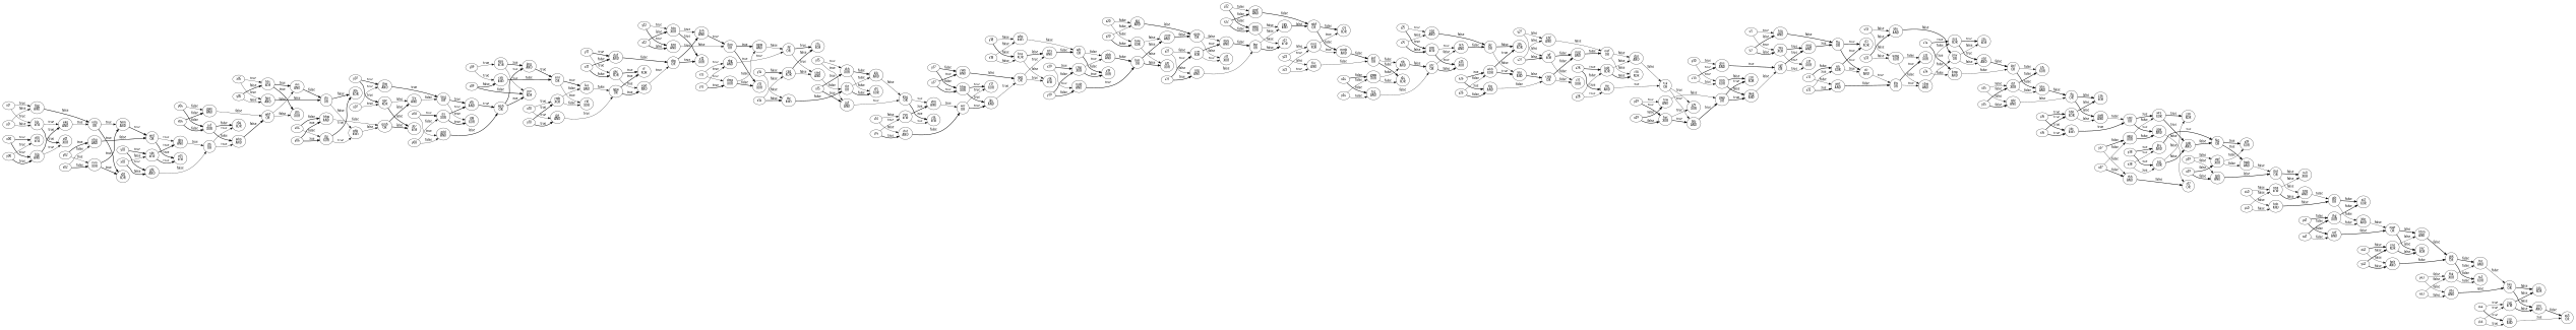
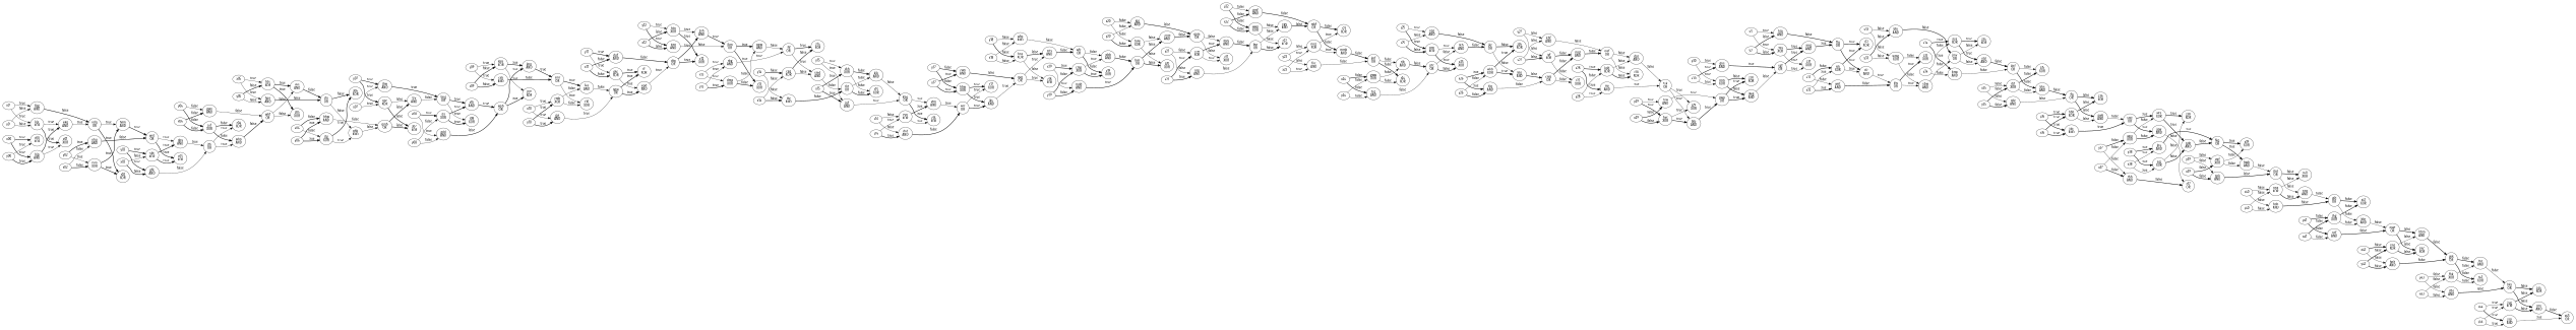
  digraph {
    fontname="Fira Sans"
    rankdir=LR
    node [fontname="Fira Sans"]
    edge [fontname="Fira Sans" style=bold]
    n1 [label=y33]
    n2 [label="bfn\nAND"]
    n3 [label="wmq\nXOR"]
    n4 [label="jmv\nOR"]
    n5 [label="z33\nXOR"]
    n6 [label="sbw\nAND"]
    n7 [label="vtd\nAND"]
    n8 [label="z34\nXOR"]
    n9 [label=x33]
    n10 [label=y32]
    n11 [label="rck\nXOR"]
    n12 [label="wnt\nAND"]
    n13 [label="hfc\nAND"]
    n14 [label="z32\nXOR"]
    n15 [label="dts\nOR"]
    n16 [label=x32]
    n17 [label=x30]
    n18 [label="gns\nAND"]
    n19 [label="nnn\nXOR"]
    n20 [label="sgf\nOR"]
    n21 [label="dwg\nAND"]
    n22 [label="z30\nXOR"]
    n23 [label="mrg\nAND"]
    n24 [label="z31\nXOR"]
    n25 [label=y30]
    n26 [label=y36]
    n27 [label="hbh\nXOR"]
    n28 [label="jdc\nAND"]
    n29 [label="pwb\nAND"]
    n30 [label="z36\nXOR"]
    n31 [label="smt\nOR"]
    n32 [label=x36]
    n33 [label="cng\nXOR"]
    n34 [label="z42\nXOR"]
    n35 [label="hbm\nAND"]
    n36 [label="gsk\nOR"]
    n37 [label="mwt\nOR"]
    n38 [label="bsw\nAND"]
    n39 [label="pwp\nOR"]
    n40 [label="bfp\nAND"]
    n41 [label=x00]
    n42 [label="z00\nXOR"]
    n43 [label="hjp\nAND"]
    n44 [label="wkq\nAND"]
    n45 [label="z01\nXOR"]
    n46 [label=y00]
    n47 [label=y26]
    n48 [label="wkb\nXOR"]
    n49 [label="tjq\nAND"]
    n50 [label="hhj\nAND"]
    n51 [label="z26\nXOR"]
    n52 [label="cmb\nOR"]
    n53 [label=x26]
    n54 [label=x31]
    n55 [label="hjq\nAND"]
    n56 [label="rms\nXOR"]
    n57 [label="ftq\nOR"]
    n58 [label=y31]
    n59 [label="jhg\nXOR"]
    n60 [label="bbr\nAND"]
    n61 [label="z41\nXOR"]
    n62 [label="gfd\nOR"]
    n63 [label=y43]
    n64 [label="fhk\nXOR"]
    n65 [label="dbj\nAND"]
    n66 [label="z43\nXOR"]
    n67 [label="tnc\nAND"]
    n68 [label="hks\nOR"]
    n69 [label=x43]
    n70 [label="jks\nAND"]
    n71 [label="qvq\nOR"]
    n72 [label="mts\nAND"]
    n73 [label="z18\nXOR"]
    n74 [label="wfc\nOR"]
    n75 [label="cwn\nAND"]
    n76 [label="wrc\nOR"]
    n77 [label="z17\nXOR"]
    n78 [label="hbw\nXOR"]
    n79 [label="skh\nXOR"]
    n80 [label="z15\nXOR"]
    n81 [label="kjk\nAND"]
    n82 [label="kbq\nOR"]
    n83 [label="rkt\nOR"]
    n84 [label=x27]
    n85 [label="kbf\nAND"]
    n86 [label="tvf\nXOR"]
    n87 [label="msf\nOR"]
    n88 [label="mqr\nAND"]
    n89 [label="z27\nXOR"]
    n90 [label="dpr\nAND"]
    n91 [label="z28\nXOR"]
    n92 [label=y27]
    n93 [label="jgg\nAND"]
    n94 [label="qpm\nOR"]
    n95 [label="z21\nXOR"]
    n96 [label="mvs\nAND"]
    n97 [label="bvr\nOR"]
    n98 [label="cmm\nAND"]
    n99 [label=y17]
    n100 [label=x17]
    n101 [label="khf\nOR"]
    n102 [label="khs\nAND"]
    n103 [label="z35\nXOR"]
    n104 [label="rfq\nOR"]
    n105 [label="djt\nXOR"]
    n106 [label="qqw\nOR"]
    n107 [label="z11\nXOR"]
    n108 [label="wpd\nAND"]
    n109 [label="dtq\nOR"]
    n110 [label="gkc\nXOR"]
    n111 [label="gww\nXOR"]
    n112 [label="z24\nXOR"]
    n113 [label="rjb\nAND"]
    n114 [label="pfc\nOR"]
    n115 [label="jmf\nOR"]
    n116 [label=x01]
    n117 [label="kjs\nXOR"]
    n118 [label="fqg\nAND"]
    n119 [label="vdq\nOR"]
    n120 [label=y01]
    n121 [label=x05]
    n122 [label="fds\nXOR"]
    n123 [label="hpn\nAND"]
    n124 [label="vvs\nAND"]
    n125 [label="z05\nXOR"]
    n126 [label="cfn\nOR"]
    n127 [label=y05]
    n128 [label=x07]
    n129 [label="jbw\nAND"]
    n130 [label="qpc\nXOR"]
    n131 [label="tmg\nOR"]
    n132 [label="trv\nAND"]
    n133 [label="z07\nXOR"]
    n134 [label="vth\nAND"]
    n135 [label="z08\nXOR"]
    n136 [label=y07]
    n137 [label=x14]
    n138 [label="cgg\nXOR"]
    n139 [label="ttv\nAND"]
    n140 [label="smd\nAND"]
    n141 [label="z14\nXOR"]
    n142 [label=y14]
    n143 [label="rhf\nOR"]
    n144 [label="tcq\nAND"]
    n145 [label="rkh\nAND"]
    n146 [label="z25\nXOR"]
    n147 [label="jkr\nOR"]
    n148 [label="qtv\nAND"]
    n149 [label=y41]
    n150 [label="ncf\nAND"]
    n151 [label=x41]
    n152 [label="wpb\nOR"]
    n153 [label=y21]
    n154 [label="csw\nXOR"]
    n155 [label="nrg\nAND"]
    n156 [label=x21]
    n157 [label="jkm\nOR"]
    n158 [label="z13\nXOR"]
    n159 [label="qpw\nAND"]
    n160 [label="dmp\nXOR"]
    n161 [label="cqg\nAND"]
    n162 [label=y20]
    n163 [label="bvw\nXOR"]
    n164 [label="z20\nXOR"]
    n165 [label=x20]
    n166 [label="wts\nXOR"]
    n167 [label="jgw\nAND"]
    n168 [label="qdn\nAND"]
    n169 [label="z38\nXOR"]
    n170 [label="z37\nOR"]
    n171 [label=x13]
    n172 [label="rbg\nAND"]
    n173 [label=y13]
    n174 [label="wvt\nOR"]
    n175 [label="z03\nXOR"]
    n176 [label="dpv\nAND"]
    n177 [label="jth\nOR"]
    n178 [label="sbt\nXOR"]
    n179 [label="z02\nXOR"]
    n180 [label="hmk\nAND"]
    n181 [label="z19\nXOR"]
    n182 [label="pbb\nAND"]
    n183 [label="hvn\nOR"]
    n184 [label="cmp\nXOR"]
    n185 [label=x08]
    n186 [label="gdd\nAND"]
    n187 [label="rjs\nXOR"]
    n188 [label="jmp\nAND"]
    n189 [label="z09\nXOR"]
    n190 [label=y08]
    n191 [label="qhk\nAND"]
    n192 [label="z06\nXOR"]
    n193 [label="whf\nOR"]
    n194 [label=y19]
    n195 [label="mdd\nAND"]
    n196 [label=x19]
    n197 [label="nss\nXOR"]
    n198 [label=x23]
    n199 [label="mcp\nXOR"]
    n200 [label="fnc\nAND"]
    n201 [label="mmk\nAND"]
    n202 [label="z23\nXOR"]
    n203 [label=y23]
    n204 [label="jvf\nXOR"]
    n205 [label="z04\nXOR"]
    n206 [label="whn\nAND"]
    n207 [label=y38]
    n208 [label="jhv\nAND"]
    n209 [label="sqj\nXOR"]
    n210 [label="fkq\nOR"]
    n211 [label="hwb\nAND"]
    n212 [label="z39\nXOR"]
    n213 [label=x38]
    n214 [label=y16]
    n215 [label="rvn\nXOR"]
    n216 [label="rhd\nAND"]
    n217 [label="z16\nXOR"]
    n218 [label="vtm\nAND"]
    n219 [label=x16]
    n220 [label="tsk\nOR"]
    n221 [label=y25]
    n222 [label="prp\nXOR"]
    n223 [label=x25]
    n224 [label="cgv\nAND"]
    n225 [label="mkf\nOR"]
    n226 [label="gmf\nAND"]
    n227 [label=y12]
    n228 [label="htn\nXOR"]
    n229 [label="bnn\nAND"]
    n230 [label="gvh\nAND"]
    n231 [label="z12\nXOR"]
    n232 [label=x12]
    n233 [label="kdd\nXOR"]
    n234 [label="z29\nXOR"]
    n235 [label="bnw\nAND"]
    n236 [label="ppk\nAND"]
    n237 [label="jbd\nOR"]
    n238 [label="nnq\nAND"]
    n239 [label="z40\nXOR"]
    n240 [label="nns\nXOR"]
    n241 [label="kbb\nXOR"]
    n242 [label="kmr\nOR"]
    n243 [label="z10\nXOR"]
    n244 [label="fws\nAND"]
    n245 [label=x42]
    n246 [label="hnh\nAND"]
    n247 [label=y42]
    n248 [label=x35]
    n249 [label=y35]
    n250 [label=y02]
    n251 [label="rvm\nXOR"]
    n252 [label="nhp\nAND"]
    n253 [label=x02]
    n254 [label=y28]
    n255 [label="rsv\nAND"]
    n256 [label=x28]
    n257 [label="wfm\nAND"]
    n258 [label=x06]
    n259 [label="jtg\nXOR"]
    n260 [label="hhw\nAND"]
    n261 [label="qmb\nOR"]
    n262 [label=y06]
    n263 [label="rmb\nXOR"]
    n264 [label=y09]
    n265 [label="csb\nAND"]
    n266 [label=x09]
    n267 [label=y29]
    n268 [label="hvc\nXOR"]
    n269 [label=x29]
    n270 [label="wwp\nXOR"]
    n271 [label="z22\nXOR"]
    n272 [label="nrv\nAND"]
    n273 [label="z44\nXOR"]
    n274 [label="z45\nOR"]
    n275 [label=x44]
    n276 [label="jsg\nXOR"]
    n277 [label="jsp\nAND"]
    n278 [label=y44]
    n279 [label=x40]
    n280 [label="bdn\nAND"]
    n281 [label=y40]
    n282 [label="hns\nXOR"]
    n283 [label=y34]
    n284 [label=x34]
    n285 [label=y18]
    n286 [label=x18]
    n287 [label="jqf\nAND"]
    n288 [label=y24]
    n289 [label=x24]
    n290 [label=y39]
    n291 [label="vqf\nXOR"]
    n292 [label=x39]
    n293 [label="wpp\nXOR"]
    n294 [label=x10]
    n295 [label="gvj\nAND"]
    n296 [label=y10]
    n297 [label="gfk\nAND"]
    n298 [label=y04]
    n299 [label="gwv\nAND"]
    n300 [label=x04]
    n301 [label=y03]
    n302 [label=x03]
    n303 [label=x15]
    n304 [label=y15]
    n305 [label="dpf\nAND"]
    n306 [label="rhh\nAND"]
    n307 [label=y11]
    n308 [label=x11]
    n309 [label=y37]
    n310 [label=x37]
    n311 [label=y22]
    n312 [label=x22]
    n1 -> n2 [label=false]
    n1 -> n3 [label=false style=solid]
    n2 -> n4 [label=false]
    n3 -> n5 [label=false style=solid]
    n3 -> n6 [label=false style=solid]
    n4 -> n7 [label=false style=solid]
    n4 -> n8 [label=false style=solid]
    n6 -> n4 [label=false style=solid]
    n7 -> n101 [label=false]
    n9 -> n2 [label=false style=solid]
    n9 -> n3 [label=false style=solid]
    n10 -> n11 [label=true style=solid]
    n10 -> n12 [label=true]
    n11 -> n13 [label=true style=solid]
    n11 -> n14 [label=true]
    n12 -> n15 [label=false]
    n13 -> n15 [label=true style=solid]
    n15 -> n5 [label=true]
    n15 -> n6 [label=true style=solid]
    n16 -> n11 [label=false]
    n16 -> n12 [label=false style=solid]
    n17 -> n18 [label=true]
    n17 -> n19 [label=true style=solid]
    n18 -> n20 [label=true]
    n19 -> n21 [label=false]
    n19 -> n22 [label=false]
    n20 -> n23 [label=true]
    n20 -> n24 [label=true style=solid]
    n21 -> n20 [label=false style=solid]
    n23 -> n57 [label=true]
    n25 -> n18 [label=true style=solid]
    n25 -> n19 [label=true style=solid]
    n26 -> n27 [label=true]
    n26 -> n28 [label=true]
    n27 -> n29 [label=false style=solid]
    n27 -> n30 [label=false]
    n28 -> n31 [label=true]
    n29 -> n31 [label=false style=solid]
    n31 -> n166 [label=true]
    n31 -> n167 [label=true]
    n32 -> n27 [label=true]
    n32 -> n28 [label=true]
    n33 -> n34 [label=false]
    n33 -> n35 [label=false style=solid]
    n35 -> n36 [label=false]
    n36 -> n66 [label=false]
    n36 -> n67 [label=false]
    n37 -> n34 [label=false]
    n37 -> n35 [label=false]
-   n38 -> n39 [label=false style=solid]
+   n38 -> n39 [label=true style=solid]
    n39 -> n21 [label=true]
    n39 -> n22 [label=true]
    n40 -> n39 [label=true]
    n41 -> n42 [label=true]
    n41 -> n43 [label=true]
    n43 -> n44 [label=true]
    n43 -> n45 [label=true style=solid]
    n44 -> n119 [label=true style=solid]
    n46 -> n42 [label=true style=solid]
    n46 -> n43 [label=true]
    n47 -> n48 [label=false style=solid]
    n47 -> n49 [label=false]
    n48 -> n50 [label=true]
    n48 -> n51 [label=true]
    n49 -> n52 [label=false style=solid]
    n50 -> n52 [label=false]
    n52 -> n88 [label=false]
    n52 -> n89 [label=false style=solid]
    n53 -> n48 [label=true]
    n53 -> n49 [label=true]
    n54 -> n55 [label=true style=solid]
    n54 -> n56 [label=true style=solid]
    n55 -> n57 [label=false]
    n56 -> n23 [label=true]
    n56 -> n24 [label=true style=solid]
    n57 -> n13 [label=true]
    n57 -> n14 [label=true]
    n58 -> n55 [label=false]
    n58 -> n56 [label=false]
    n59 -> n60 [label=false style=solid]
    n59 -> n61 [label=false]
    n60 -> n37 [label=false style=solid]
    n62 -> n60 [label=false style=solid]
    n62 -> n61 [label=false]
    n63 -> n64 [label=false style=solid]
    n63 -> n65 [label=false style=solid]
    n64 -> n66 [label=false style=solid]
    n64 -> n67 [label=false style=solid]
    n65 -> n68 [label=false]
    n67 -> n68 [label=false style=solid]
    n68 -> n272 [label=false]
    n68 -> n273 [label=false]
    n69 -> n64 [label=false style=solid]
    n69 -> n65 [label=false style=solid]
    n70 -> n71 [label=true style=solid]
    n71 -> n72 [label=true style=solid]
    n71 -> n73 [label=true style=solid]
    n72 -> n74 [label=false]
    n74 -> n181 [label=false]
    n74 -> n182 [label=false style=solid]
    n75 -> n71 [label=false]
    n76 -> n70 [label=true]
    n76 -> n77 [label=true style=solid]
    n78 -> n70 [label=true]
    n78 -> n77 [label=true]
    n79 -> n80 [label=false style=solid]
    n79 -> n81 [label=false]
    n81 -> n82 [label=false style=solid]
    n82 -> n217 [label=true]
    n82 -> n218 [label=true style=solid]
    n83 -> n80 [label=false]
    n83 -> n81 [label=false style=solid]
    n84 -> n85 [label=false style=solid]
    n84 -> n86 [label=false]
    n85 -> n87 [label=false style=solid]
    n86 -> n88 [label=false]
    n86 -> n89 [label=false style=solid]
    n87 -> n90 [label=false style=solid]
    n87 -> n91 [label=false style=solid]
    n88 -> n87 [label=false]
    n90 -> n220 [label=false style=solid]
    n92 -> n85 [label=false style=solid]
    n92 -> n86 [label=false style=solid]
    n93 -> n94 [label=false]
    n94 -> n95 [label=false style=solid]
    n94 -> n96 [label=false style=solid]
    n96 -> n97 [label=false]
    n97 -> n224 [label=false style=solid]
    n97 -> n271 [label=false]
    n98 -> n94 [label=false]
    n99 -> n75 [label=false]
    n99 -> n78 [label=false]
    n100 -> n75 [label=true]
    n100 -> n78 [label=true]
    n101 -> n102 [label=false]
    n101 -> n103 [label=false style=solid]
    n102 -> n104 [label=false]
    n104 -> n29 [label=false]
    n104 -> n30 [label=false]
    n105 -> n102 [label=false style=solid]
    n105 -> n103 [label=false]
    n106 -> n107 [label=true]
    n106 -> n108 [label=true]
    n108 -> n109 [label=true style=solid]
    n109 -> n230 [label=true]
    n109 -> n231 [label=true]
    n110 -> n107 [label=true]
    n110 -> n108 [label=true style=solid]
    n111 -> n112 [label=false style=solid]
    n111 -> n113 [label=false style=solid]
    n113 -> n114 [label=false]
    n114 -> n145 [label=false style=solid]
    n114 -> n146 [label=false]
    n115 -> n112 [label=false]
    n115 -> n113 [label=false style=solid]
    n116 -> n117 [label=true style=solid]
    n116 -> n118 [label=true style=solid]
    n117 -> n44 [label=true style=solid]
    n117 -> n45 [label=true]
    n118 -> n119 [label=false]
    n119 -> n179 [label=true]
    n119 -> n180 [label=true style=solid]
    n120 -> n117 [label=false style=solid]
    n120 -> n118 [label=false style=solid]
    n121 -> n122 [label=true style=solid]
    n121 -> n123 [label=true style=solid]
    n122 -> n124 [label=true]
    n122 -> n125 [label=true]
    n123 -> n126 [label=false]
    n124 -> n126 [label=false]
    n126 -> n191 [label=false style=solid]
    n126 -> n192 [label=false]
    n127 -> n122 [label=false]
    n127 -> n123 [label=false style=solid]
    n128 -> n129 [label=true style=solid]
    n128 -> n130 [label=true style=solid]
    n129 -> n131 [label=true]
    n130 -> n132 [label=false style=solid]
    n130 -> n133 [label=false]
    n131 -> n134 [label=true]
    n131 -> n135 [label=true style=solid]
    n132 -> n131 [label=false style=solid]
    n134 -> n152 [label=true]
    n136 -> n129 [label=true]
    n136 -> n130 [label=true]
    n137 -> n138 [label=false style=solid]
    n137 -> n139 [label=false]
    n138 -> n140 [label=false style=solid]
    n138 -> n141 [label=false]
    n139 -> n83 [label=false]
    n140 -> n83 [label=false style=solid]
    n142 -> n138 [label=false]
    n142 -> n139 [label=false style=solid]
    n143 -> n140 [label=true style=solid]
    n143 -> n141 [label=true]
    n144 -> n114 [label=false style=solid]
    n145 -> n147 [label=false]
    n147 -> n50 [label=false style=solid]
    n147 -> n51 [label=false]
    n148 -> n104 [label=false style=solid]
    n149 -> n59 [label=false]
    n149 -> n150 [label=false]
    n150 -> n37 [label=false]
    n151 -> n59 [label=false]
    n151 -> n150 [label=false style=solid]
    n152 -> n188 [label=true]
    n152 -> n189 [label=true]
    n153 -> n154 [label=false style=solid]
    n153 -> n155 [label=false style=solid]
    n154 -> n95 [label=true style=solid]
    n154 -> n96 [label=true]
    n155 -> n97 [label=false style=solid]
    n156 -> n154 [label=true]
    n156 -> n155 [label=true]
    n157 -> n158 [label=true]
    n157 -> n159 [label=true]
    n159 -> n143 [label=false style=solid]
    n160 -> n158 [label=false]
    n160 -> n159 [label=false style=solid]
    n161 -> n147 [label=false]
    n162 -> n93 [label=false style=solid]
    n162 -> n163 [label=false]
    n163 -> n98 [label=false style=solid]
    n163 -> n164 [label=false style=solid]
    n165 -> n93 [label=false style=solid]
    n165 -> n163 [label=false style=solid]
    n166 -> n168 [label=true]
    n166 -> n169 [label=true]
    n167 -> n170 [label=false style=solid]
    n168 -> n210 [label=false]
    n171 -> n160 [label=true style=solid]
    n171 -> n172 [label=true style=solid]
    n172 -> n143 [label=true style=solid]
    n173 -> n160 [label=true]
    n173 -> n172 [label=true style=solid]
    n174 -> n175 [label=true]
    n174 -> n176 [label=true style=solid]
    n176 -> n177 [label=true style=solid]
    n177 -> n205 [label=true style=solid]
    n177 -> n206 [label=true style=solid]
    n178 -> n175 [label=true]
    n178 -> n176 [label=true]
    n180 -> n174 [label=true]
    n182 -> n183 [label=false]
    n183 -> n98 [label=false]
    n183 -> n164 [label=false]
    n184 -> n181 [label=true]
    n184 -> n182 [label=true style=solid]
    n185 -> n186 [label=true style=solid]
    n185 -> n187 [label=true]
    n186 -> n152 [label=false]
    n187 -> n134 [label=true]
    n187 -> n135 [label=true]
    n188 -> n242 [label=true]
    n190 -> n186 [label=false style=solid]
    n190 -> n187 [label=false style=solid]
    n191 -> n261 [label=false style=solid]
    n193 -> n124 [label=false style=solid]
    n193 -> n125 [label=false style=solid]
    n194 -> n184 [label=false]
    n194 -> n195 [label=false]
    n195 -> n183 [label=true]
    n196 -> n184 [label=true]
    n196 -> n195 [label=true style=solid]
    n197 -> n7 [label=true]
    n197 -> n8 [label=true]
    n198 -> n199 [label=true style=solid]
    n198 -> n200 [label=true style=solid]
    n199 -> n201 [label=true style=solid]
    n199 -> n202 [label=true style=solid]
    n200 -> n115 [label=false style=solid]
    n201 -> n115 [label=false]
    n203 -> n199 [label=false style=solid]
    n203 -> n200 [label=false style=solid]
    n204 -> n205 [label=false]
    n204 -> n206 [label=false]
    n206 -> n193 [label=false]
    n207 -> n208 [label=true]
    n207 -> n209 [label=true]
    n208 -> n210 [label=true]
    n209 -> n168 [label=false]
    n209 -> n169 [label=false style=solid]
    n210 -> n211 [label=true]
    n210 -> n212 [label=true]
    n211 -> n237 [label=false style=solid]
    n213 -> n208 [label=true style=solid]
    n213 -> n209 [label=true style=solid]
    n214 -> n215 [label=true style=solid]
    n214 -> n216 [label=true]
    n215 -> n217 [label=true style=solid]
    n215 -> n218 [label=true]
    n216 -> n76 [label=false]
    n218 -> n76 [label=true style=solid]
    n219 -> n215 [label=false style=solid]
    n219 -> n216 [label=false style=solid]
    n220 -> n40 [label=true style=solid]
    n220 -> n234 [label=true style=solid]
    n221 -> n161 [label=true style=solid]
    n221 -> n222 [label=true]
    n222 -> n145 [label=true style=solid]
    n222 -> n146 [label=true]
    n223 -> n161 [label=false style=solid]
    n223 -> n222 [label=false]
    n224 -> n225 [label=false]
    n225 -> n201 [label=false]
    n225 -> n202 [label=false]
    n226 -> n225 [label=false]
    n227 -> n228 [label=true style=solid]
    n227 -> n229 [label=true]
    n228 -> n230 [label=true style=solid]
    n228 -> n231 [label=true]
    n229 -> n157 [label=false style=solid]
    n230 -> n157 [label=true]
    n232 -> n228 [label=false]
    n232 -> n229 [label=false]
    n233 -> n90 [label=false style=solid]
    n233 -> n91 [label=false]
    n235 -> n101 [label=false style=solid]
    n236 -> n237 [label=false]
    n237 -> n238 [label=false style=solid]
    n237 -> n239 [label=false]
    n238 -> n62 [label=false style=solid]
    n240 -> n238 [label=false]
    n240 -> n239 [label=false style=solid]
    n241 -> n188 [label=true]
    n241 -> n189 [label=true style=solid]
    n242 -> n243 [label=true style=solid]
    n242 -> n244 [label=true]
    n244 -> n106 [label=false style=solid]
    n245 -> n33 [label=false]
    n245 -> n246 [label=false style=solid]
    n246 -> n36 [label=false]
    n247 -> n33 [label=false]
    n247 -> n246 [label=false]
    n248 -> n105 [label=false style=solid]
    n248 -> n148 [label=false style=solid]
    n249 -> n105 [label=false]
    n249 -> n148 [label=false]
    n250 -> n251 [label=true style=solid]
    n250 -> n252 [label=true]
    n251 -> n179 [label=true]
    n251 -> n180 [label=true]
    n252 -> n174 [label=false]
    n253 -> n251 [label=false]
    n253 -> n252 [label=false style=solid]
    n254 -> n233 [label=false style=solid]
    n254 -> n255 [label=true style=solid]
    n255 -> n220 [label=true style=solid]
    n256 -> n233 [label=true]
    n256 -> n255 [label=true]
    n257 -> n74 [label=false style=solid]
    n258 -> n259 [label=false style=solid]
    n258 -> n260 [label=false]
    n259 -> n191 [label=true style=solid]
    n259 -> n192 [label=true]
    n260 -> n261 [label=false style=solid]
    n261 -> n132 [label=false]
    n261 -> n133 [label=false]
    n262 -> n259 [label=true]
    n262 -> n260 [label=true]
    n263 -> n243 [label=false style=solid]
    n263 -> n244 [label=false style=solid]
    n264 -> n241 [label=true style=solid]
    n264 -> n265 [label=true style=solid]
    n265 -> n242 [label=false]
-   n266 -> n189 [label=false]
+   n266 -> n241 [label=false]
    n266 -> n265 [label=false]
    n267 -> n38 [label=true style=solid]
    n267 -> n268 [label=true]
    n268 -> n40 [label=true]
    n268 -> n234 [label=true style=solid]
    n269 -> n38 [label=false]
    n269 -> n268 [label=false]
    n270 -> n224 [label=false style=solid]
    n270 -> n271 [label=false style=solid]
    n272 -> n274 [label=false]
    n275 -> n276 [label=true style=solid]
    n275 -> n277 [label=true]
    n276 -> n272 [label=false]
    n276 -> n273 [label=false]
    n277 -> n274 [label=true style=solid]
    n278 -> n276 [label=true style=solid]
    n278 -> n277 [label=true style=solid]
    n279 -> n240 [label=false style=solid]
    n279 -> n280 [label=false style=solid]
    n280 -> n62 [label=false]
    n281 -> n240 [label=false style=solid]
    n281 -> n280 [label=false style=solid]
    n282 -> n72 [label=false]
    n282 -> n73 [label=false style=solid]
    n283 -> n197 [label=false style=solid]
    n283 -> n235 [label=false style=solid]
    n284 -> n197 [label=true]
    n284 -> n235 [label=true]
    n285 -> n257 [label=false style=solid]
    n285 -> n282 [label=false]
    n286 -> n257 [label=false style=solid]
    n286 -> n282 [label=false style=solid]
    n287 -> n82 [label=true style=solid]
    n288 -> n111 [label=false style=solid]
    n288 -> n144 [label=false style=solid]
    n289 -> n111 [label=false]
    n289 -> n144 [label=false]
    n290 -> n236 [label=false style=solid]
    n290 -> n291 [label=false style=solid]
    n291 -> n211 [label=false style=solid]
    n291 -> n212 [label=false style=solid]
    n292 -> n236 [label=false]
    n292 -> n291 [label=false]
    n293 -> n166 [label=false style=solid]
    n293 -> n167 [label=false]
    n294 -> n263 [label=true style=solid]
    n294 -> n295 [label=true style=solid]
    n295 -> n106 [label=true style=solid]
    n296 -> n263 [label=true]
    n296 -> n295 [label=true]
    n297 -> n177 [label=false style=solid]
    n298 -> n204 [label=false]
    n298 -> n299 [label=false style=solid]
    n299 -> n193 [label=false style=solid]
    n300 -> n204 [label=false]
    n300 -> n299 [label=false]
    n301 -> n178 [label=true]
    n301 -> n297 [label=true]
    n302 -> n178 [label=false style=solid]
    n302 -> n297 [label=false]
    n303 -> n79 [label=true]
    n303 -> n287 [label=true]
    n304 -> n79 [label=true style=solid]
    n304 -> n287 [label=true style=solid]
    n305 -> n109 [label=false]
    n306 -> n170 [label=false]
    n307 -> n110 [label=true style=solid]
    n307 -> n305 [label=true]
    n308 -> n110 [label=false]
    n308 -> n305 [label=false]
    n309 -> n293 [label=false]
    n309 -> n306 [label=false style=solid]
    n310 -> n293 [label=false style=solid]
    n310 -> n306 [label=false]
    n311 -> n226 [label=false style=solid]
    n311 -> n270 [label=false]
    n312 -> n226 [label=false]
    n312 -> n270 [label=false]
  }
